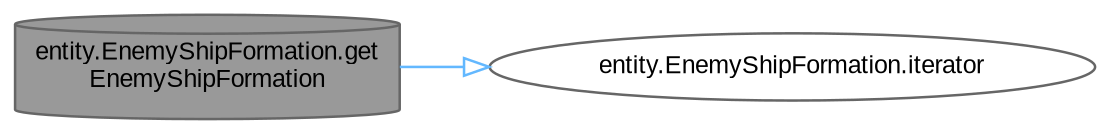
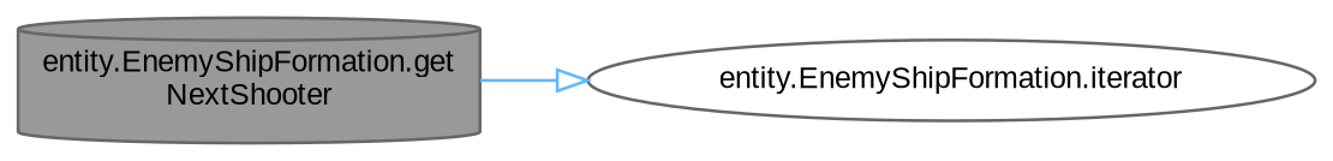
  digraph {
    rankdir=LR
    fontname="Liberation Sans"
    node [fontname="Liberation Sans" fontsize=10 style=filled]
-   n1 [color=gray40 fillcolor=grey60 fontcolor=black height=0.2 label="entity.EnemyShipFormation.get\lEnemyShipFormation" shape=cylinder width=0.4]
+   n1 [color=gray40 fillcolor=grey60 fontcolor=black height=0.2 label="entity.EnemyShipFormation.get\lNextShooter" shape=cylinder width=0.4]
    n2 [color=grey40 fillcolor=white height=0.2 label="entity.EnemyShipFormation.iterator" shape=ellipse width=0.4]
    n1 -> n2 [color=steelblue1 fontname="Liberation Sans" fontsize=10 labelfontname=Helvetica labelfontsize=10 style=solid arrowhead=onormal]
  }
